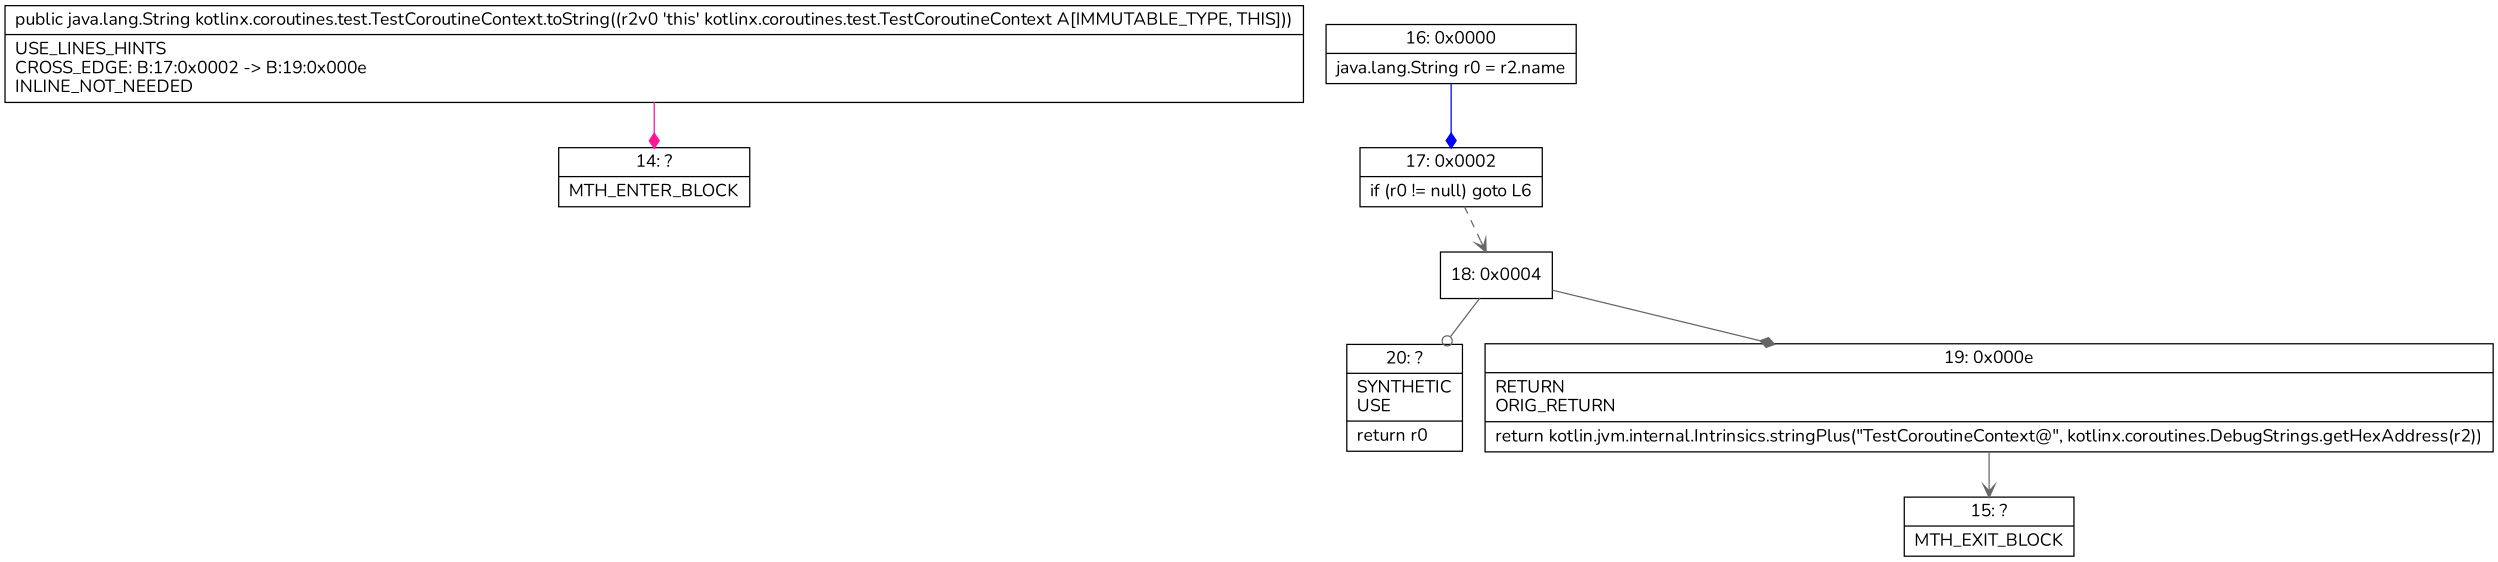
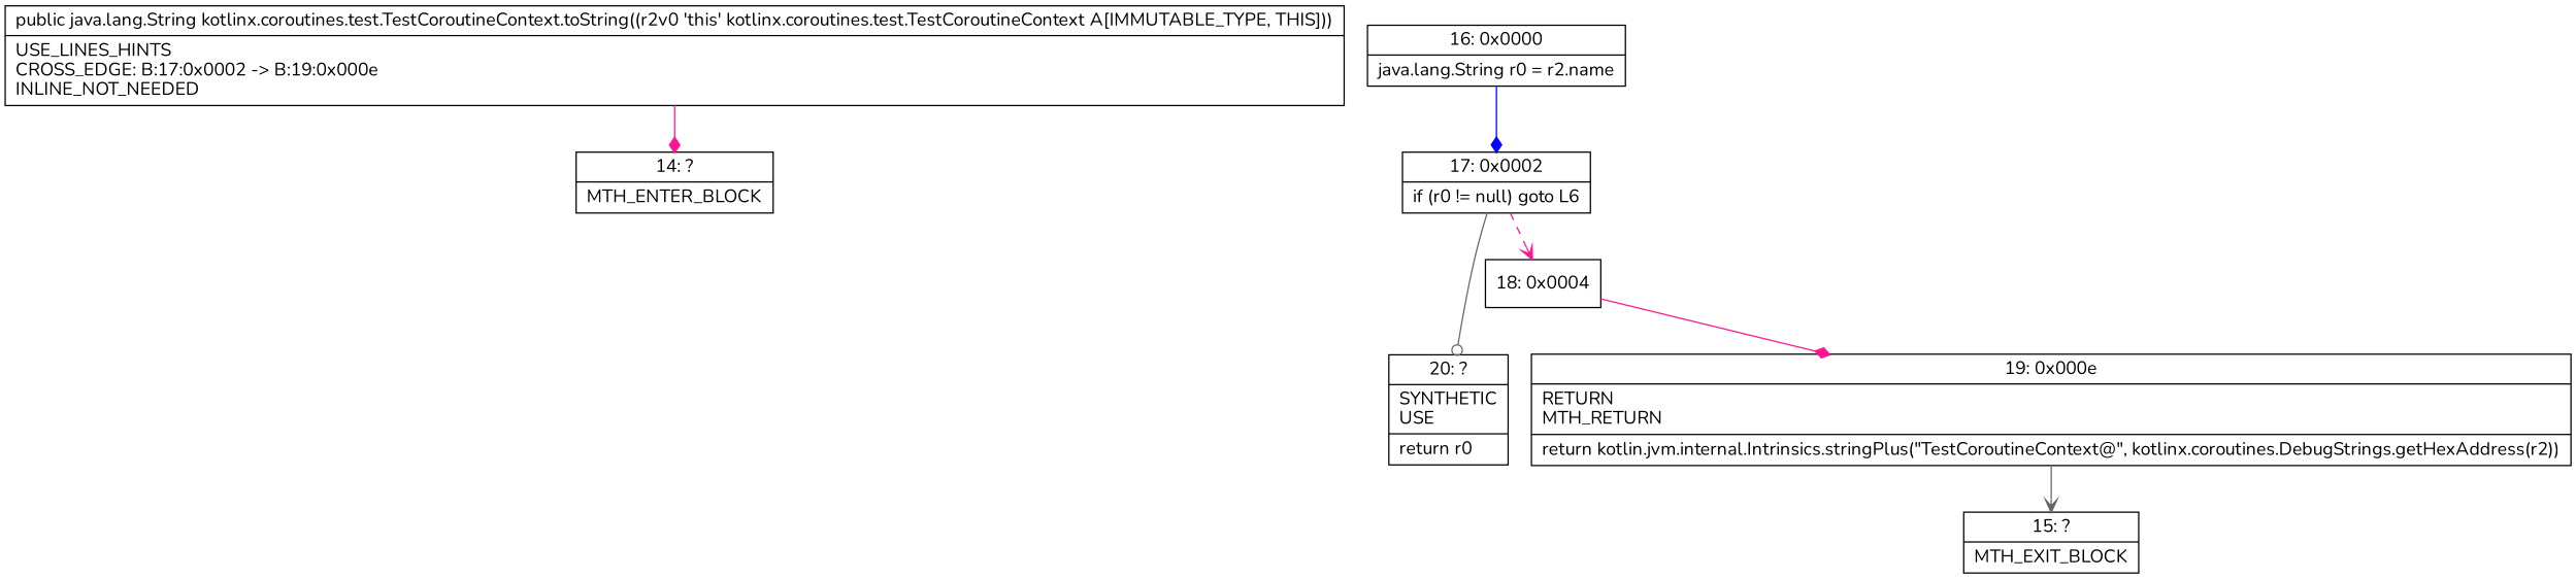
  digraph {
    fontname=Nunito
    node [fontname=Nunito shape=record]
    edge [arrowhead=diamond color=gray40 fontname=Nunito]
    n1 [label="{14\:\ ?|MTH_ENTER_BLOCK\l}"]
    n2 [label="{16\:\ 0x0000|java.lang.String r0 = r2.name\l}"]
    n3 [label="{17\:\ 0x0002|if (r0 != null) goto L6\l}"]
    n4 [label="{18\:\ 0x0004}"]
    n5 [label="{20\:\ ?|SYNTHETIC\lUSE\l|return r0\l}"]
-   n6 [label="{19\:\ 0x000e|RETURN\lORIG_RETURN\l|return kotlin.jvm.internal.Intrinsics.stringPlus(\"TestCoroutineContext@\", kotlinx.coroutines.DebugStrings.getHexAddress(r2))\l}"]
+   n6 [label="{19\:\ 0x000e|RETURN\lMTH_RETURN\l|return kotlin.jvm.internal.Intrinsics.stringPlus(\"TestCoroutineContext@\", kotlinx.coroutines.DebugStrings.getHexAddress(r2))\l}"]
    n7 [label="{15\:\ ?|MTH_EXIT_BLOCK\l}"]
    n8 [label="{public java.lang.String kotlinx.coroutines.test.TestCoroutineContext.toString((r2v0 'this' kotlinx.coroutines.test.TestCoroutineContext A[IMMUTABLE_TYPE, THIS]))  | USE_LINES_HINTS\lCROSS_EDGE: B:17:0x0002 \-\> B:19:0x000e\lINLINE_NOT_NEEDED\l}"]
    n2 -> n3 [color=blue]
-   n3 -> n4 [arrowhead=vee style=dashed]
-   n4 -> n5 [arrowhead=odot]
-   n4 -> n6
+   n3 -> n4 [arrowhead=vee color=deeppink style=dashed]
+   n3 -> n5 [arrowhead=odot]
+   n4 -> n6 [color=deeppink]
    n6 -> n7 [arrowhead=vee]
    n8 -> n1 [color=deeppink]
  }
